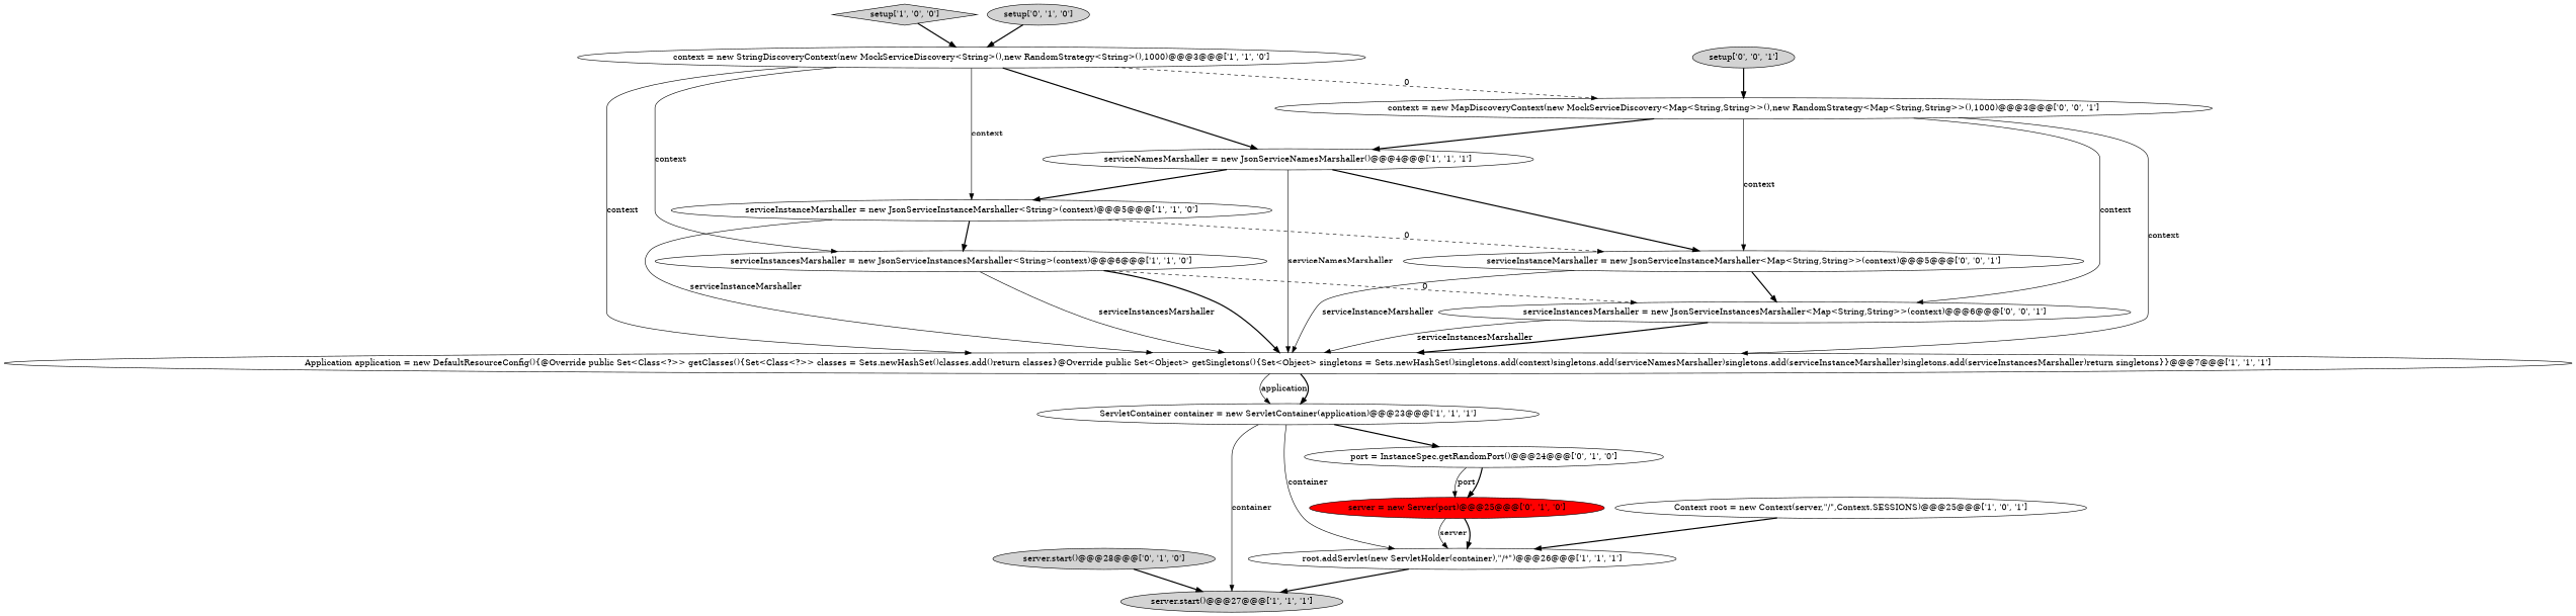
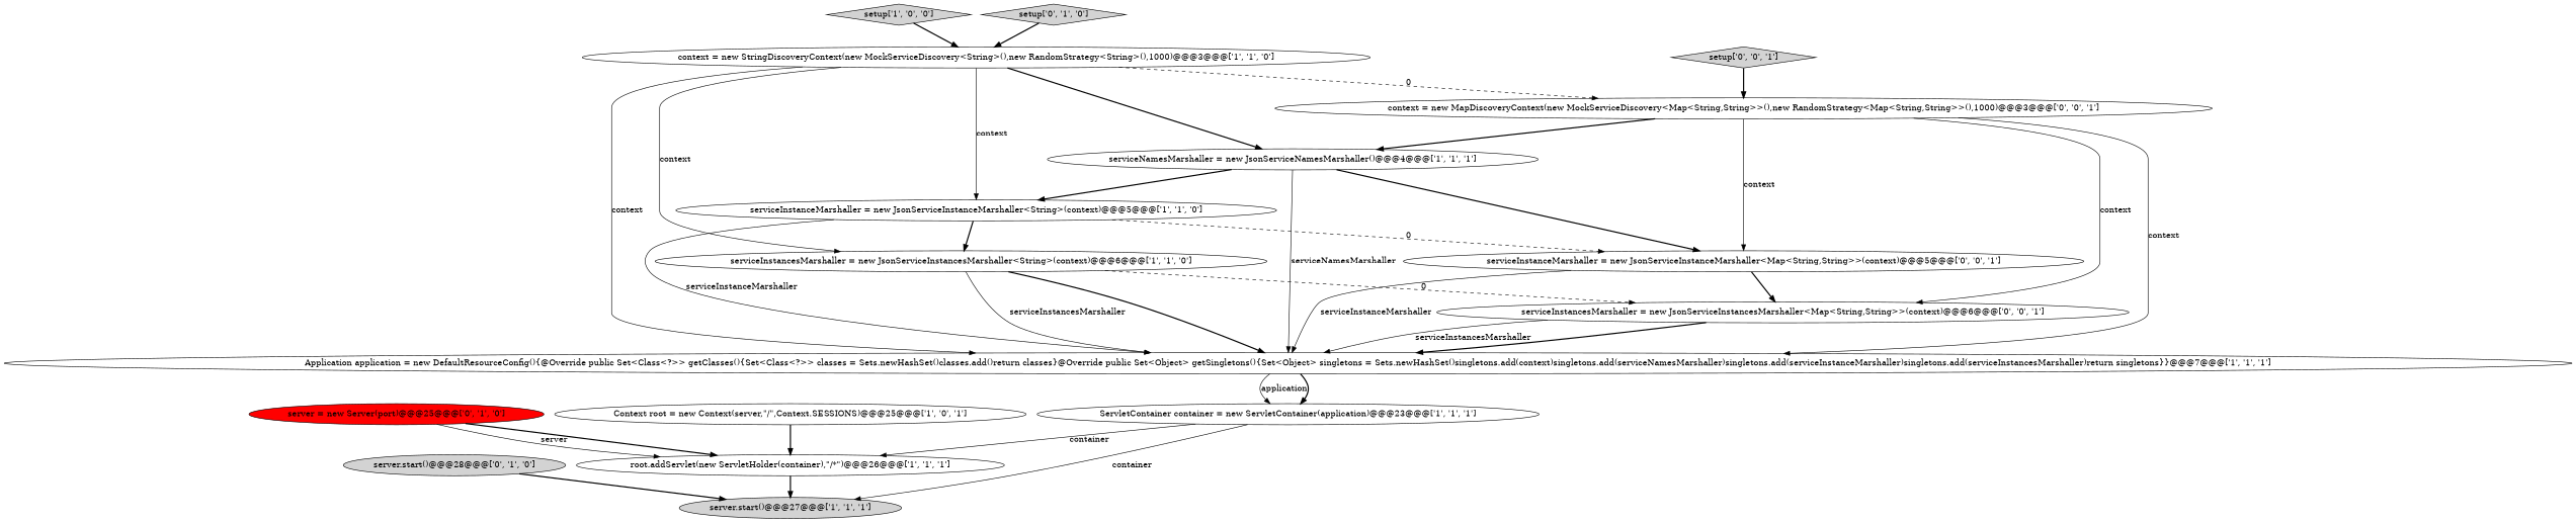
  digraph {
    node [fillcolor=white shape=ellipse style=filled]
    edge [style=bold]
    n1 [label="context = new MapDiscoveryContext(new MockServiceDiscovery<Map<String,String>>(),new RandomStrategy<Map<String,String>>(),1000)@@@3@@@['0', '0', '1']"]
    n2 [label="serviceInstancesMarshaller = new JsonServiceInstancesMarshaller<Map<String,String>>(context)@@@6@@@['0', '0', '1']"]
    n3 [label="serviceNamesMarshaller = new JsonServiceNamesMarshaller()@@@4@@@['1', '1', '1']"]
    n4 [label="Application application = new DefaultResourceConfig(){@Override public Set<Class<?>> getClasses(){Set<Class<?>> classes = Sets.newHashSet()classes.add()return classes}@Override public Set<Object> getSingletons(){Set<Object> singletons = Sets.newHashSet()singletons.add(context)singletons.add(serviceNamesMarshaller)singletons.add(serviceInstanceMarshaller)singletons.add(serviceInstancesMarshaller)return singletons}}@@@7@@@['1', '1', '1']"]
    n5 [label="serviceInstanceMarshaller = new JsonServiceInstanceMarshaller<Map<String,String>>(context)@@@5@@@['0', '0', '1']"]
    n6 [label="serviceInstanceMarshaller = new JsonServiceInstanceMarshaller<String>(context)@@@5@@@['1', '1', '0']"]
    n7 [label="ServletContainer container = new ServletContainer(application)@@@23@@@['1', '1', '1']"]
    n8 [label="root.addServlet(new ServletHolder(container),\"/*\")@@@26@@@['1', '1', '1']"]
    n9 [fillcolor=lightgray label="server.start()@@@27@@@['1', '1', '1']"]
    n10 [fillcolor=lightgray label="server.start()@@@28@@@['0', '1', '0']"]
    n11 [label="serviceInstancesMarshaller = new JsonServiceInstancesMarshaller<String>(context)@@@6@@@['1', '1', '0']"]
    n12 [label="Context root = new Context(server,\"/\",Context.SESSIONS)@@@25@@@['1', '0', '1']"]
    n13 [fillcolor=red label="server = new Server(port)@@@25@@@['0', '1', '0']"]
-   n14 [fillcolor=lightgray label="setup['0', '0', '1']"]
+   n14 [fillcolor=lightgray label="setup['0', '0', '1']" shape=diamond]
    n15 [fillcolor=lightgray label="setup['1', '0', '0']" shape=diamond]
    n16 [label="context = new StringDiscoveryContext(new MockServiceDiscovery<String>(),new RandomStrategy<String>(),1000)@@@3@@@['1', '1', '0']"]
-   n17 [label="port = InstanceSpec.getRandomPort()@@@24@@@['0', '1', '0']"]
-   n18 [fillcolor=lightgray label="setup['0', '1', '0']"]
+   n18 [fillcolor=lightgray label="setup['0', '1', '0']" shape=diamond]
    n1 -> n2 [label=context style=solid]
    n1 -> n3
    n1 -> n4 [label=context style=solid]
    n1 -> n5 [label=context style=solid]
    n2 -> n4
    n2 -> n4 [label=serviceInstancesMarshaller style=solid]
    n3 -> n4 [label=serviceNamesMarshaller style=solid]
    n3 -> n5
    n3 -> n6
    n4 -> n7 [label=application style=solid]
    n4 -> n7
    n5 -> n2
    n5 -> n4 [label=serviceInstanceMarshaller style=solid]
    n6 -> n4 [label=serviceInstanceMarshaller style=solid]
    n6 -> n5 [label=0 style=dashed]
    n6 -> n11
    n7 -> n8 [label=container style=solid]
    n7 -> n9 [label=container style=solid]
-   n7 -> n17
    n8 -> n9
    n10 -> n9
    n11 -> n2 [label=0 style=dashed]
    n11 -> n4 [label=serviceInstancesMarshaller style=solid]
    n11 -> n4
    n12 -> n8
    n13 -> n8
    n13 -> n8 [label=server style=solid]
    n14 -> n1
    n15 -> n16
    n16 -> n1 [label=0 style=dashed]
    n16 -> n3
    n16 -> n4 [label=context style=solid]
    n16 -> n6 [label=context style=solid]
    n16 -> n11 [label=context style=solid]
-   n17 -> n13 [label=port style=solid]
-   n17 -> n13
    n18 -> n16
  }
